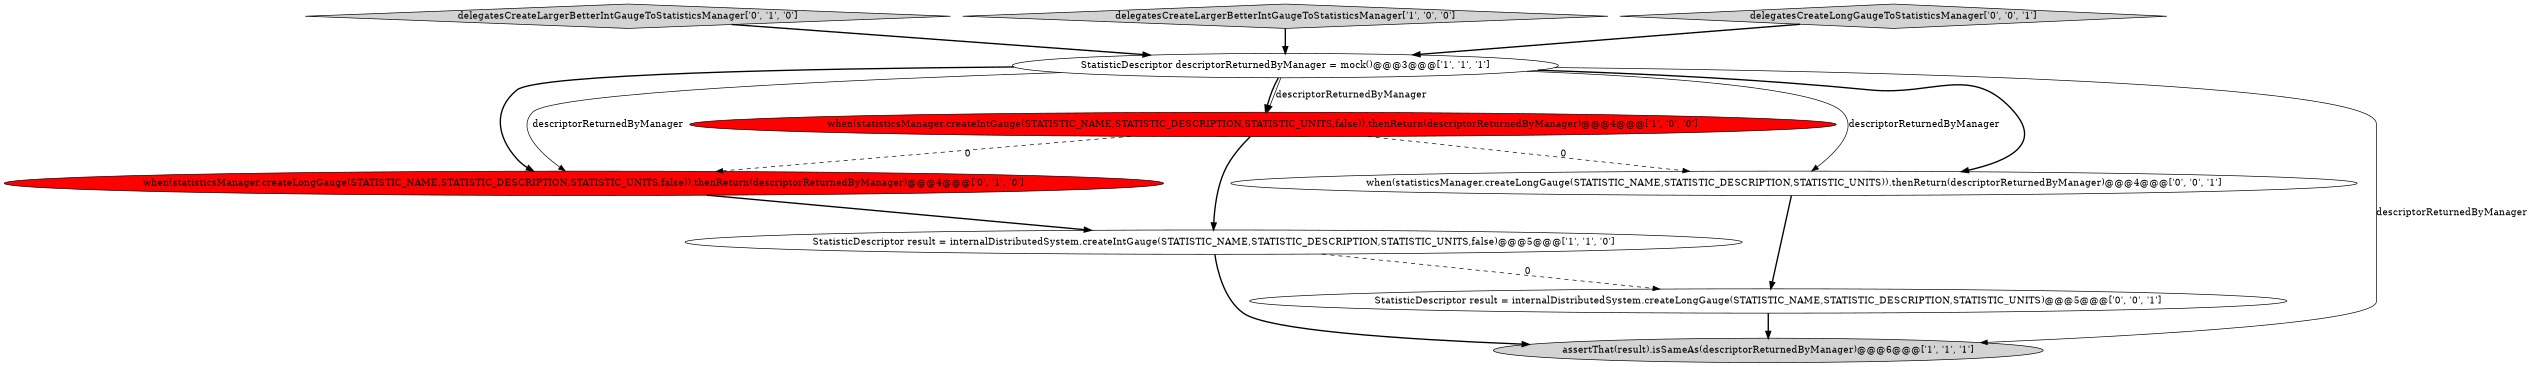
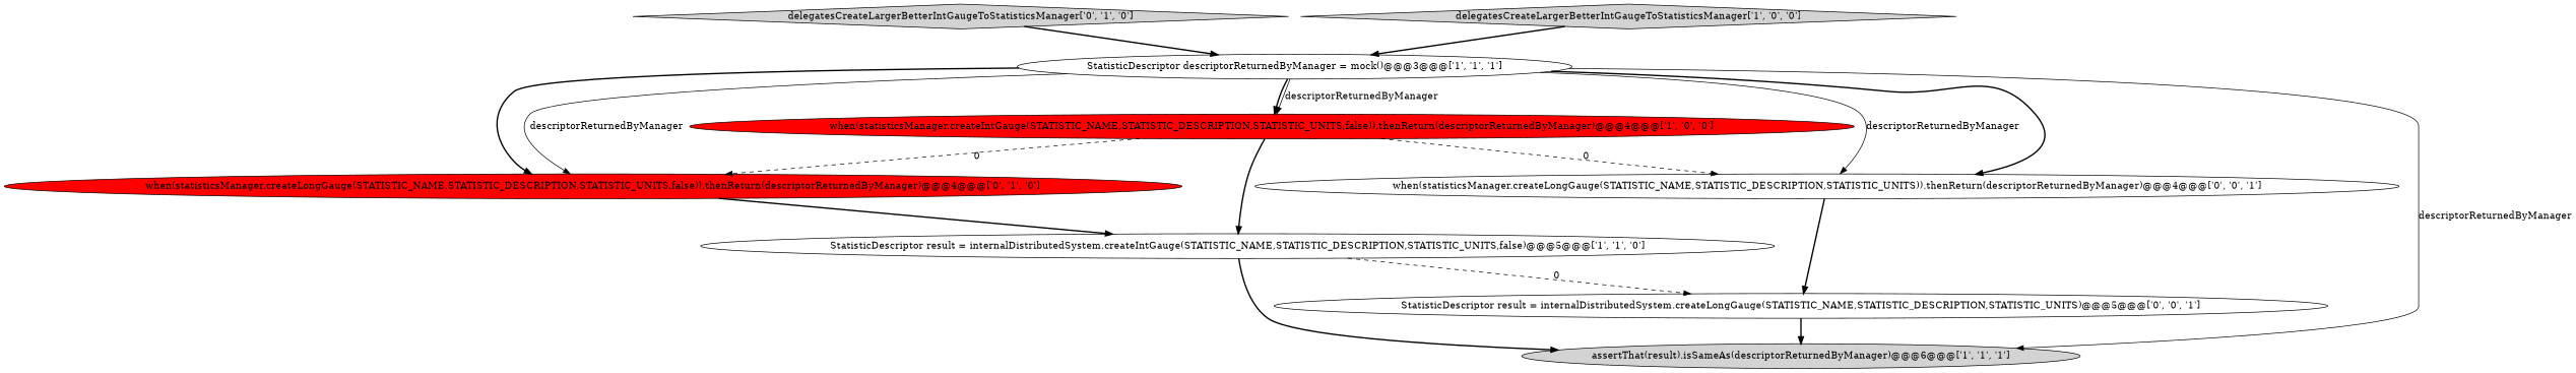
  digraph {
    node [fillcolor=lightgray shape=ellipse style=filled]
    edge [style=bold]
    n1 [label="delegatesCreateLargerBetterIntGaugeToStatisticsManager['0', '1', '0']" shape=diamond]
    n2 [fillcolor=white label="StatisticDescriptor descriptorReturnedByManager = mock()@@@3@@@['1', '1', '1']"]
    n3 [fillcolor=red label="when(statisticsManager.createIntGauge(STATISTIC_NAME,STATISTIC_DESCRIPTION,STATISTIC_UNITS,false)).thenReturn(descriptorReturnedByManager)@@@4@@@['1', '0', '0']"]
    n4 [fillcolor=white label="when(statisticsManager.createLongGauge(STATISTIC_NAME,STATISTIC_DESCRIPTION,STATISTIC_UNITS)).thenReturn(descriptorReturnedByManager)@@@4@@@['0', '0', '1']"]
    n5 [fillcolor=red label="when(statisticsManager.createLongGauge(STATISTIC_NAME,STATISTIC_DESCRIPTION,STATISTIC_UNITS,false)).thenReturn(descriptorReturnedByManager)@@@4@@@['0', '1', '0']"]
    n6 [fillcolor=white label="StatisticDescriptor result = internalDistributedSystem.createIntGauge(STATISTIC_NAME,STATISTIC_DESCRIPTION,STATISTIC_UNITS,false)@@@5@@@['1', '1', '0']"]
    n7 [label="delegatesCreateLargerBetterIntGaugeToStatisticsManager['1', '0', '0']" shape=diamond]
    n8 [fillcolor=white label="StatisticDescriptor result = internalDistributedSystem.createLongGauge(STATISTIC_NAME,STATISTIC_DESCRIPTION,STATISTIC_UNITS)@@@5@@@['0', '0', '1']"]
-   n9 [label="delegatesCreateLongGaugeToStatisticsManager['0', '0', '1']" shape=diamond]
    n10 [label="assertThat(result).isSameAs(descriptorReturnedByManager)@@@6@@@['1', '1', '1']"]
    n1 -> n2
    n2 -> n3 [label=descriptorReturnedByManager style=solid]
    n2 -> n3
    n2 -> n4
    n2 -> n4 [label=descriptorReturnedByManager style=solid]
    n2 -> n5
    n2 -> n5 [label=descriptorReturnedByManager style=solid]
    n2 -> n10 [label=descriptorReturnedByManager style=solid]
    n3 -> n4 [label=0 style=dashed]
    n3 -> n5 [label=0 style=dashed]
    n3 -> n6
    n4 -> n8
    n5 -> n6
    n6 -> n8 [label=0 style=dashed]
    n6 -> n10
    n7 -> n2
    n8 -> n10
-   n9 -> n2
  }
